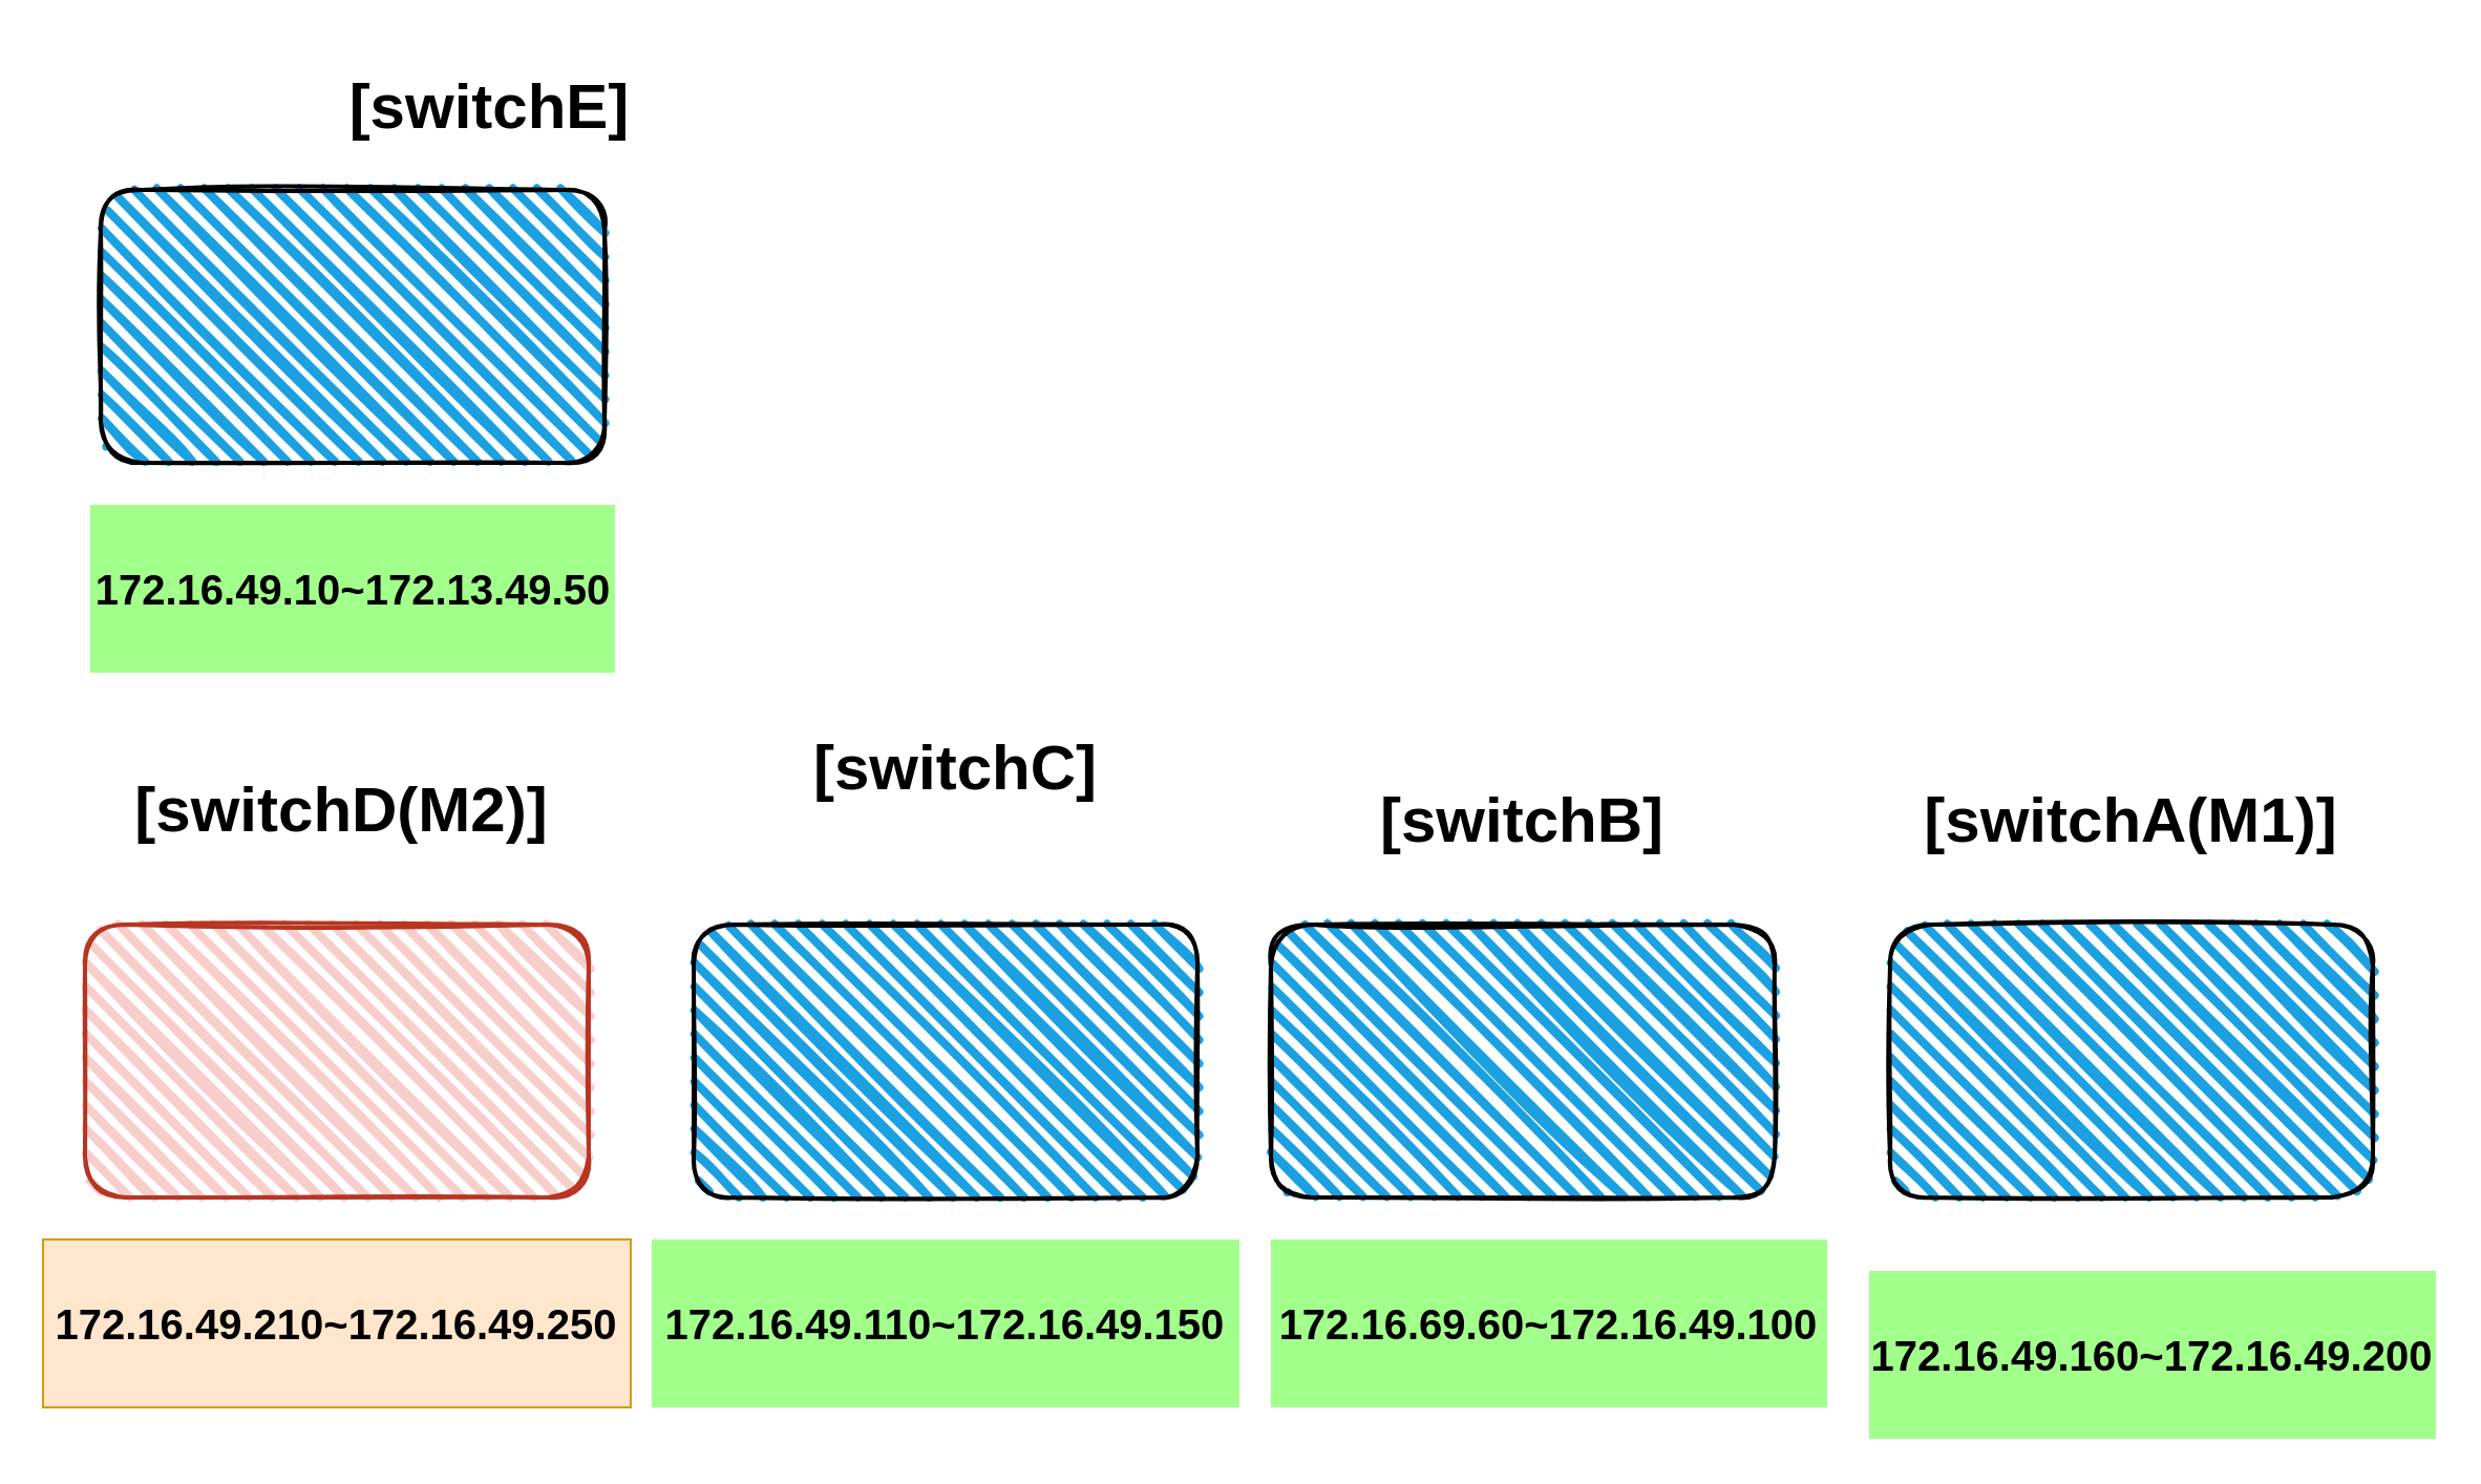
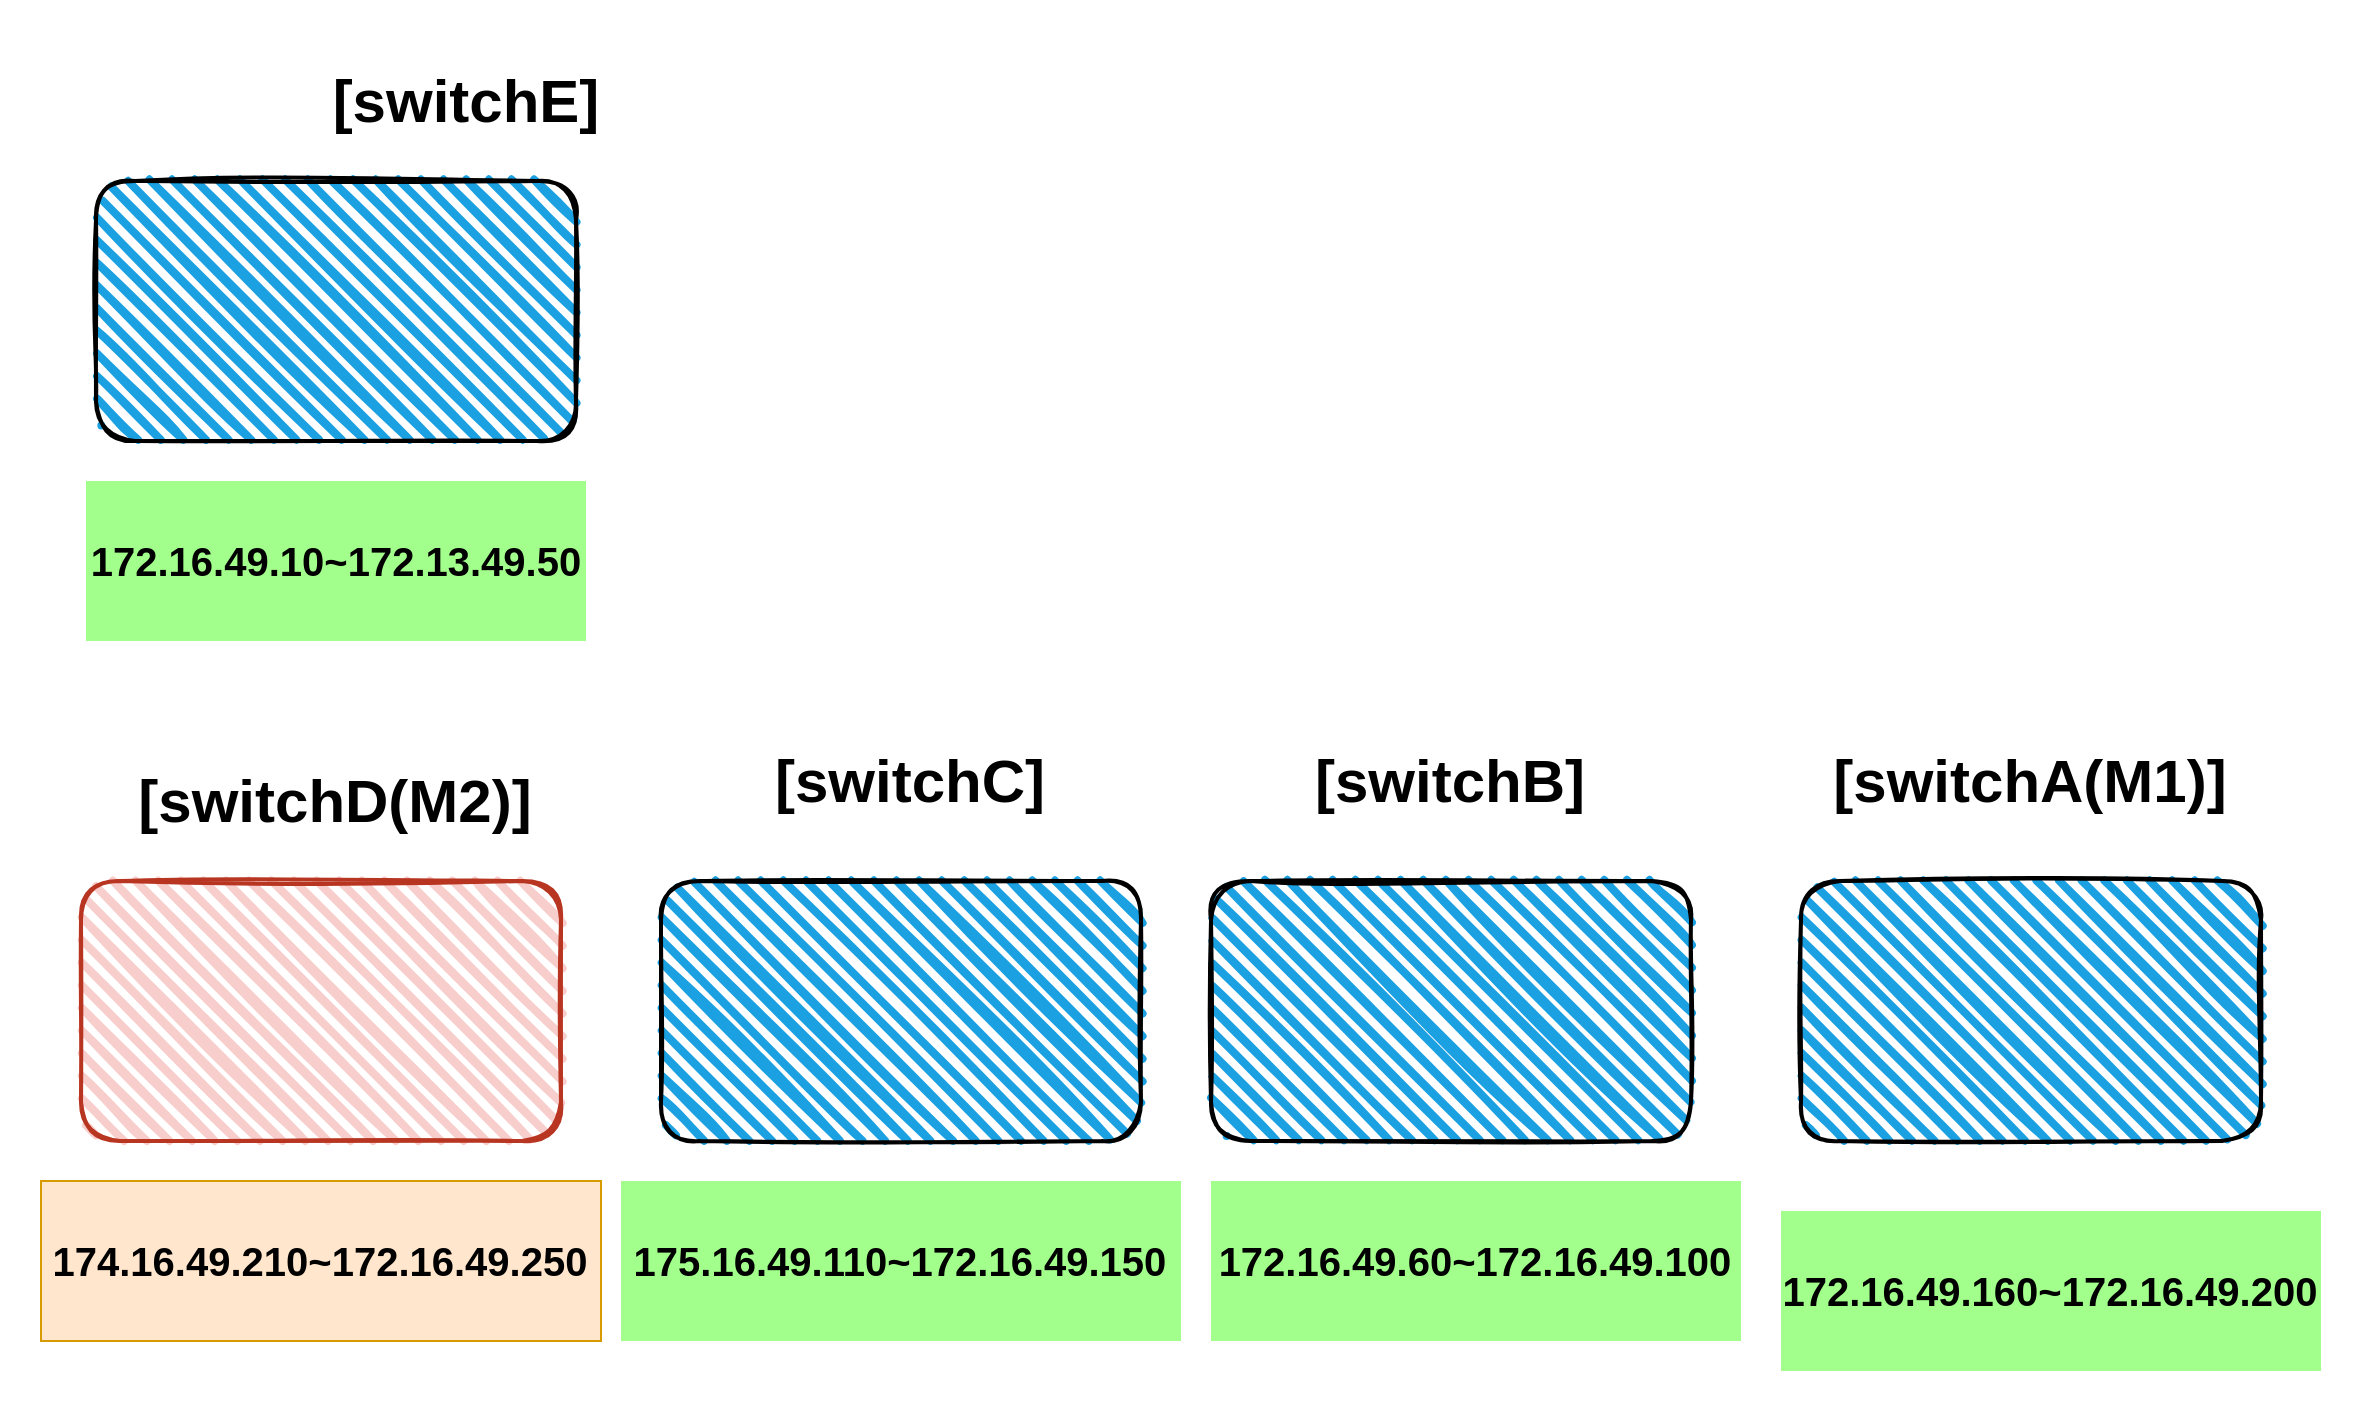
  <mxCell id="0" />
  <mxCell id="1" parent="0" />
  <mxCell id="2" value="" style="rounded=1;whiteSpace=wrap;html=1;strokeWidth=2;fillWeight=4;hachureGap=8;hachureAngle=45;fillColor=#1ba1e2;sketch=1;" vertex="1" parent="1"><mxGeometry x="47.5" y="90" width="240" height="130" as="geometry" /></mxCell>
  <mxCell id="3" value="&lt;font style=&quot;font-size: 20px&quot;&gt;&lt;b&gt;172.16.49.10~172.13.49.50&lt;/b&gt;&lt;/font&gt;" style="text;html=1;strokeColor=none;align=center;verticalAlign=middle;whiteSpace=wrap;rounded=0;fillColor=#A3FF8C;" vertex="1" parent="1"><mxGeometry x="42.5" y="240" width="250" height="80" as="geometry" /></mxCell>
  <mxCell id="4" value="" style="rounded=1;whiteSpace=wrap;html=1;strokeWidth=2;fillWeight=4;hachureGap=8;hachureAngle=45;fillColor=#f8cecc;sketch=1;strokeColor=#B83521;" vertex="1" parent="1"><mxGeometry x="40" y="440" width="240" height="130" as="geometry" /></mxCell>
  <mxCell id="5" value="" style="rounded=1;whiteSpace=wrap;html=1;strokeWidth=2;fillWeight=4;hachureGap=8;hachureAngle=45;fillColor=#1ba1e2;sketch=1;" vertex="1" parent="1"><mxGeometry x="330" y="440" width="240" height="130" as="geometry" /></mxCell>
  <mxCell id="6" value="" style="rounded=1;whiteSpace=wrap;html=1;strokeWidth=2;fillWeight=4;hachureGap=8;hachureAngle=45;fillColor=#1ba1e2;sketch=1;" vertex="1" parent="1"><mxGeometry x="605" y="440" width="240" height="130" as="geometry" /></mxCell>
  <mxCell id="7" value="" style="rounded=1;whiteSpace=wrap;html=1;strokeWidth=2;fillWeight=4;hachureGap=8;hachureAngle=45;fillColor=#1ba1e2;sketch=1;" vertex="1" parent="1"><mxGeometry x="900" y="440" width="230" height="130" as="geometry" /></mxCell>
- <mxCell id="8" value="&lt;font style=&quot;font-size: 20px&quot;&gt;&lt;b&gt;172.16.49.210~172.16.49.250&lt;/b&gt;&lt;/font&gt;" style="text;html=1;strokeColor=#d79b00;align=center;verticalAlign=middle;whiteSpace=wrap;rounded=0;fillColor=#ffe6cc;" vertex="1" parent="1"><mxGeometry x="20" y="590" width="280" height="80" as="geometry" /></mxCell>
- <mxCell id="9" value="&lt;font style=&quot;font-size: 20px&quot;&gt;&lt;b&gt;172.16.49.110~172.16.49.150&lt;/b&gt;&lt;/font&gt;" style="text;html=1;strokeColor=none;align=center;verticalAlign=middle;whiteSpace=wrap;rounded=0;fillColor=#A3FF8C;" vertex="1" parent="1"><mxGeometry x="310" y="590" width="280" height="80" as="geometry" /></mxCell>
- <mxCell id="10" value="&lt;font style=&quot;font-size: 20px&quot;&gt;&lt;b&gt;172.16.69.60~172.16.49.100&lt;/b&gt;&lt;/font&gt;" style="text;html=1;strokeColor=none;align=center;verticalAlign=middle;whiteSpace=wrap;rounded=0;fillColor=#A3FF8C;" vertex="1" parent="1"><mxGeometry x="605" y="590" width="265" height="80" as="geometry" /></mxCell>
+ <mxCell id="8" value="&lt;font style=&quot;font-size: 20px&quot;&gt;&lt;b&gt;174.16.49.210~172.16.49.250&lt;/b&gt;&lt;/font&gt;" style="text;html=1;strokeColor=#d79b00;align=center;verticalAlign=middle;whiteSpace=wrap;rounded=0;fillColor=#ffe6cc;" vertex="1" parent="1"><mxGeometry x="20" y="590" width="280" height="80" as="geometry" /></mxCell>
+ <mxCell id="9" value="&lt;font style=&quot;font-size: 20px&quot;&gt;&lt;b&gt;175.16.49.110~172.16.49.150&lt;/b&gt;&lt;/font&gt;" style="text;html=1;strokeColor=none;align=center;verticalAlign=middle;whiteSpace=wrap;rounded=0;fillColor=#A3FF8C;" vertex="1" parent="1"><mxGeometry x="310" y="590" width="280" height="80" as="geometry" /></mxCell>
+ <mxCell id="10" value="&lt;font style=&quot;font-size: 20px&quot;&gt;&lt;b&gt;172.16.49.60~172.16.49.100&lt;/b&gt;&lt;/font&gt;" style="text;html=1;strokeColor=none;align=center;verticalAlign=middle;whiteSpace=wrap;rounded=0;fillColor=#A3FF8C;" vertex="1" parent="1"><mxGeometry x="605" y="590" width="265" height="80" as="geometry" /></mxCell>
  <mxCell id="11" value="&lt;font style=&quot;font-size: 20px&quot;&gt;&lt;b&gt;172.16.49.160~172.16.49.200&lt;/b&gt;&lt;/font&gt;" style="text;html=1;strokeColor=none;align=center;verticalAlign=middle;whiteSpace=wrap;rounded=0;fillColor=#A3FF8C;" vertex="1" parent="1"><mxGeometry x="890" y="605" width="270" height="80" as="geometry" /></mxCell>
  <mxCell id="12" value="&lt;font style=&quot;font-size: 30px&quot;&gt;&lt;b&gt;[switchE]&lt;/b&gt;&lt;/font&gt;" style="text;html=1;strokeColor=none;fillColor=none;align=center;verticalAlign=middle;whiteSpace=wrap;rounded=0;" vertex="1" parent="1"><mxGeometry x="147.5" y="20" width="170" height="60" as="geometry" /></mxCell>
- <mxCell id="13" value="&lt;font style=&quot;font-size: 30px&quot;&gt;&lt;b&gt;[switchD(M2)]&lt;/b&gt;&lt;/font&gt;" style="text;html=1;strokeColor=none;fillColor=none;align=center;verticalAlign=middle;whiteSpace=wrap;rounded=0;" vertex="1" parent="1"><mxGeometry x="71.25" y="355" width="182.5" height="60" as="geometry" /></mxCell>
+ <mxCell id="13" value="&lt;font style=&quot;font-size: 30px&quot;&gt;&lt;b&gt;[switchD(M2)]&lt;/b&gt;&lt;/font&gt;" style="text;html=1;strokeColor=none;fillColor=none;align=center;verticalAlign=middle;whiteSpace=wrap;rounded=0;" vertex="1" parent="1"><mxGeometry x="76.25" y="370" width="182.5" height="60" as="geometry" /></mxCell>
  <mxCell id="14" value="&lt;font style=&quot;font-size: 30px&quot;&gt;&lt;b&gt;[switchB]&lt;/b&gt;&lt;/font&gt;" style="text;html=1;strokeColor=none;fillColor=none;align=center;verticalAlign=middle;whiteSpace=wrap;rounded=0;" vertex="1" parent="1"><mxGeometry x="640" y="360" width="170" height="60" as="geometry" /></mxCell>
  <mxCell id="15" value="&lt;font style=&quot;font-size: 30px&quot;&gt;&lt;b&gt;[switchA(M1)]&lt;/b&gt;&lt;/font&gt;" style="text;html=1;strokeColor=none;fillColor=none;align=center;verticalAlign=middle;whiteSpace=wrap;rounded=0;" vertex="1" parent="1"><mxGeometry x="930" y="360" width="170" height="60" as="geometry" /></mxCell>
- <mxCell id="16" value="&lt;font style=&quot;font-size: 30px&quot;&gt;&lt;b&gt;[switchC]&lt;/b&gt;&lt;/font&gt;" style="text;html=1;strokeColor=none;fillColor=none;align=center;verticalAlign=middle;whiteSpace=wrap;rounded=0;" vertex="1" parent="1"><mxGeometry x="370" y="335" width="170" height="60" as="geometry" /></mxCell>
+ <mxCell id="16" value="&lt;font style=&quot;font-size: 30px&quot;&gt;&lt;b&gt;[switchC]&lt;/b&gt;&lt;/font&gt;" style="text;html=1;strokeColor=none;fillColor=none;align=center;verticalAlign=middle;whiteSpace=wrap;rounded=0;" vertex="1" parent="1"><mxGeometry x="370" y="360" width="170" height="60" as="geometry" /></mxCell>
